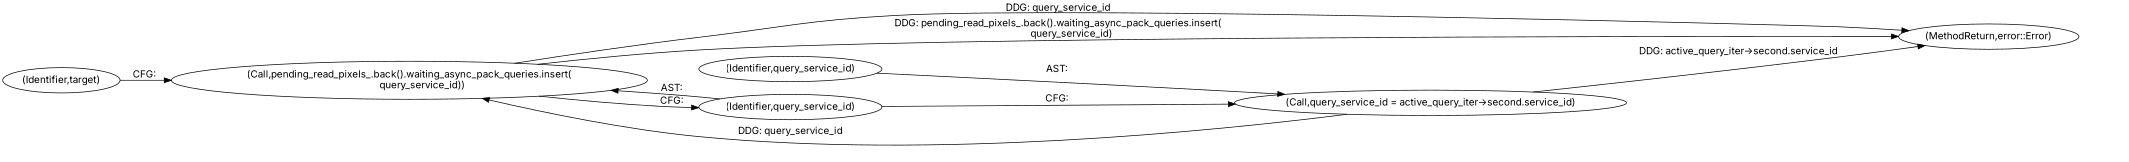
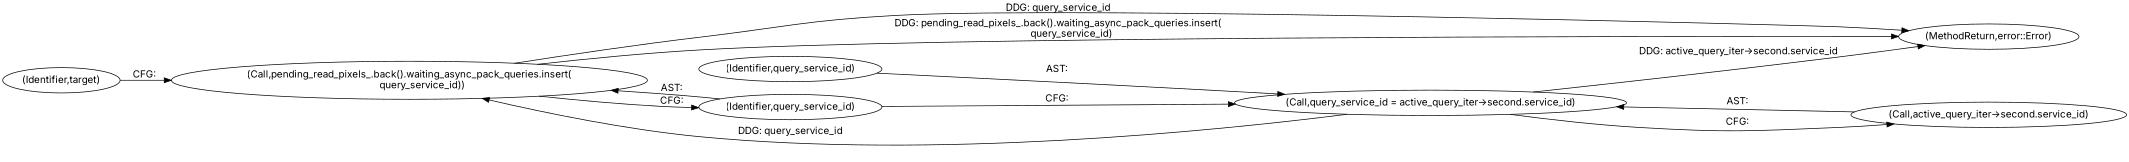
  digraph {
    fontname=Inter
    rankdir=LR
    node [fontname=Inter]
    edge [fontname=Inter]
    n1 [label="(Call,pending_read_pixels_.back().waiting_async_pack_queries.insert(\n          query_service_id))"]
    n2 [label="(MethodReturn,error::Error)"]
    n3 [label="(Identifier,query_service_id)"]
    n4 [label="(Call,query_service_id = active_query_iter->second.service_id)"]
+   n5 [label="(Call,active_query_iter->second.service_id)"]
    n6 [label="(Identifier,target)"]
    n7 [label="(Identifier,query_service_id)"]
    n1 -> n2 [label="DDG: pending_read_pixels_.back().waiting_async_pack_queries.insert(\n          query_service_id)"]
    n1 -> n2 [label="DDG: query_service_id"]
    n1 -> n3 [label="CFG: "]
    n3 -> n1 [label="AST: "]
    n3 -> n4 [label="CFG: "]
    n4 -> n1 [label="DDG: query_service_id"]
    n4 -> n2 [label="DDG: active_query_iter->second.service_id"]
+   n4 -> n5 [label="CFG: "]
+   n5 -> n4 [label="AST: "]
    n6 -> n1 [label="CFG: "]
    n7 -> n4 [label="AST: "]
  }
